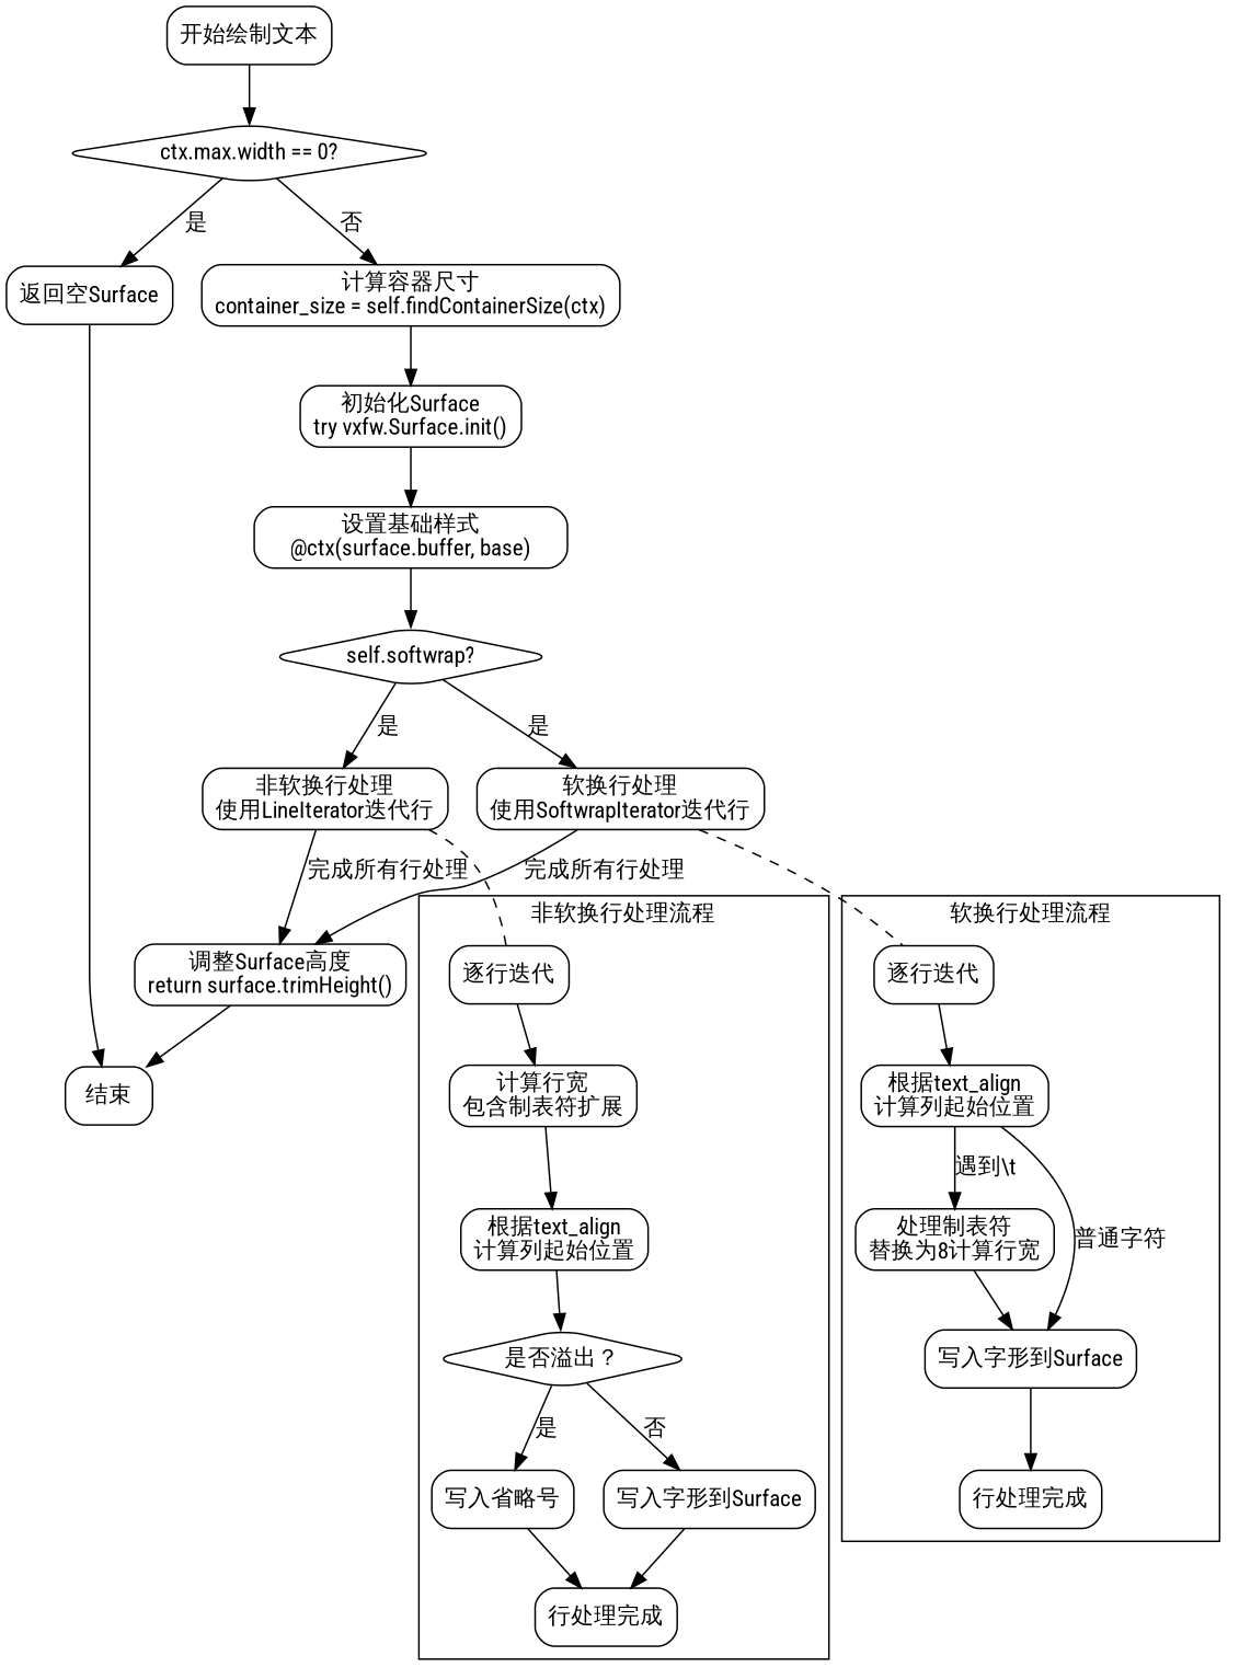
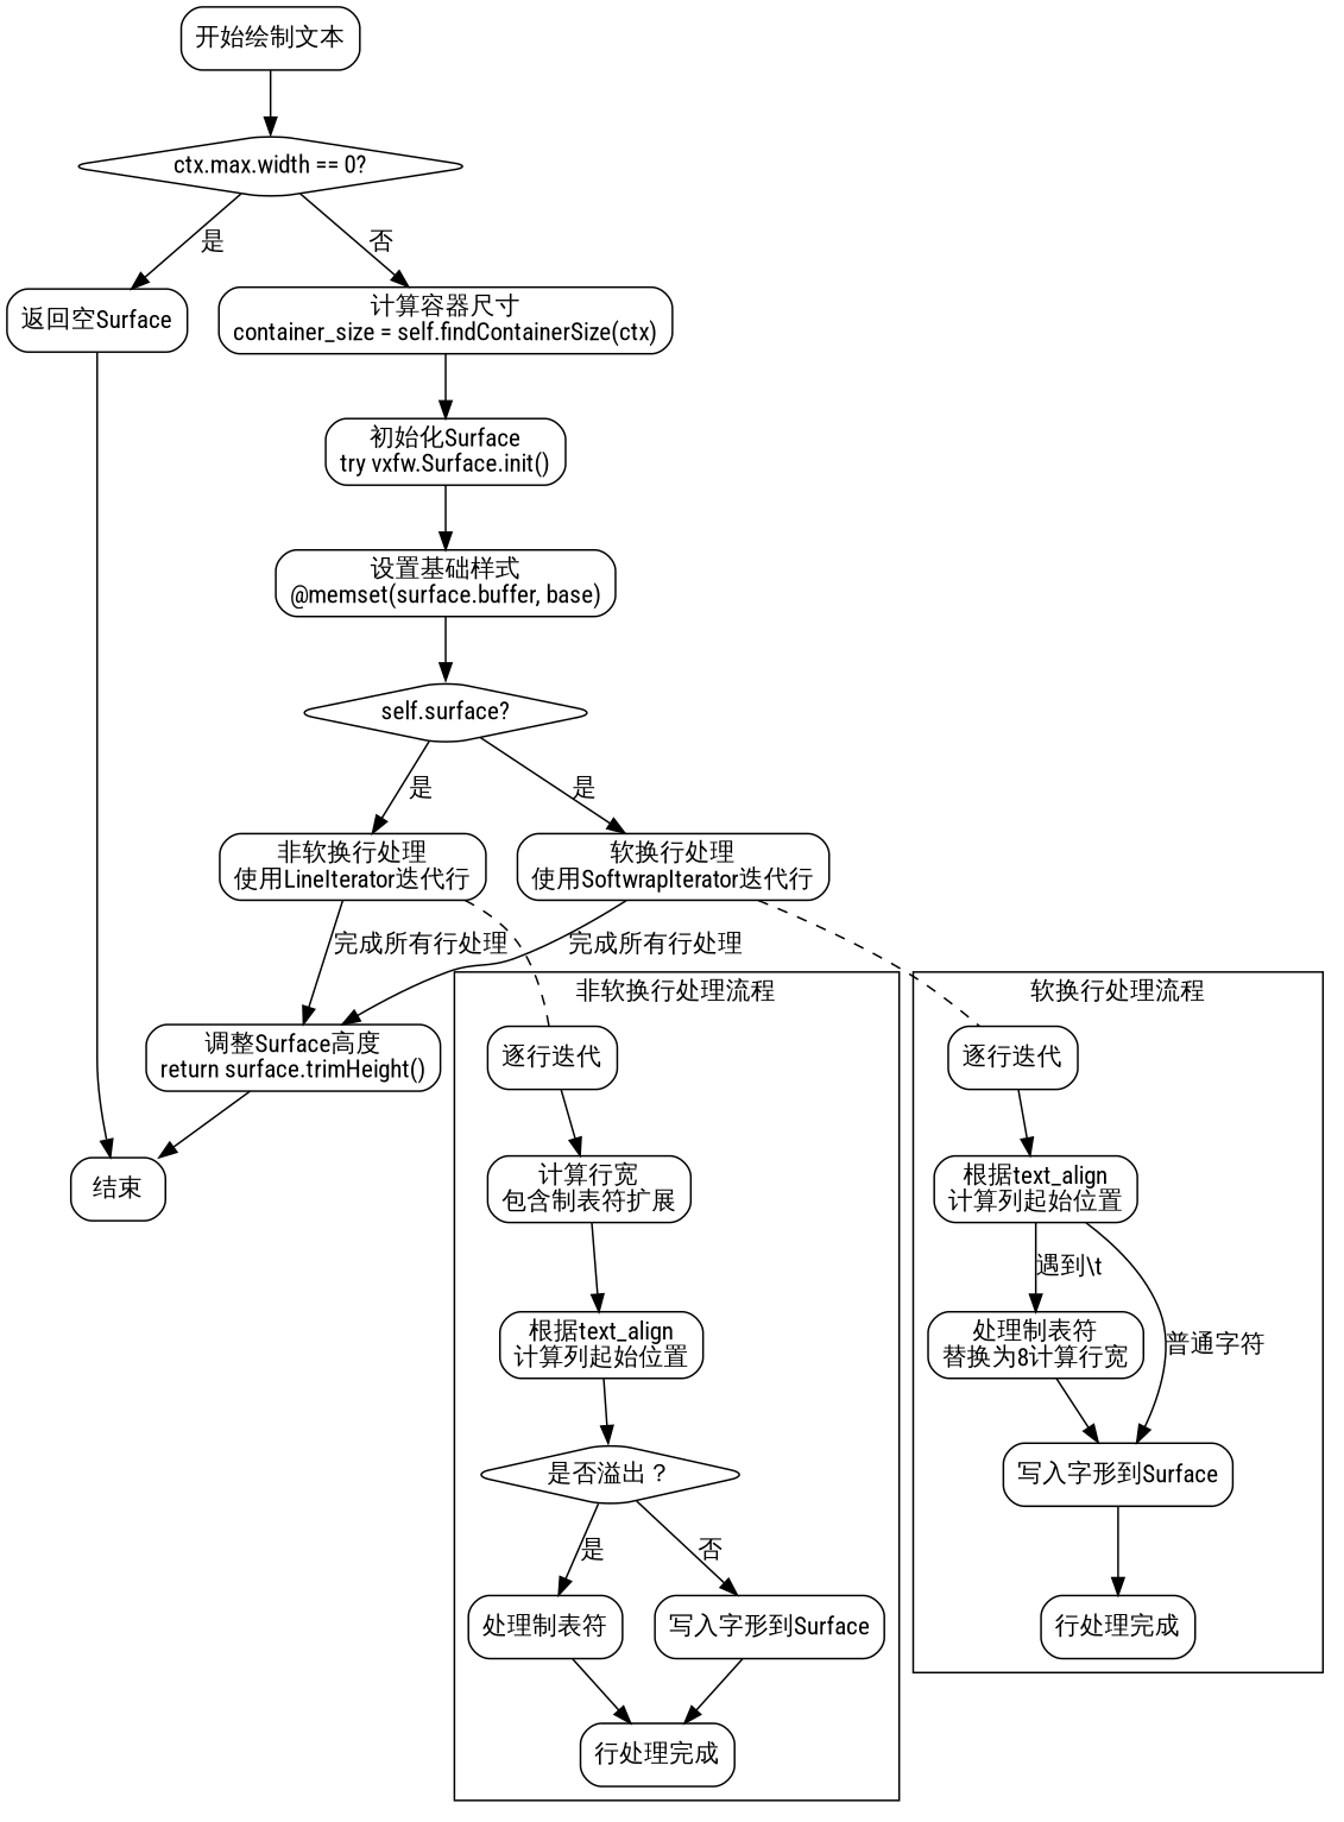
  digraph {
    fontname="Roboto Condensed"
    node [fontname="Roboto Condensed" shape=rectangle style=rounded]
    edge [fontname="Roboto Condensed"]
    n1 [label="逐行迭代"]
    n2 [label="根据text_align\n计算列起始位置"]
    n3 [label="处理制表符\n替换为8计算行宽"]
    n4 [label="写入字形到Surface"]
    n5 [label="行处理完成"]
    n6 [label="逐行迭代"]
    n7 [label="计算行宽\n包含制表符扩展"]
    n8 [label="根据text_align\n计算列起始位置"]
    n9 [label="是否溢出？" shape=diamond]
-   n10 [label="写入省略号"]
+   n10 [label="处理制表符"]
    n11 [label="写入字形到Surface"]
    n12 [label="行处理完成"]
    n13 [label="开始绘制文本"]
    n14 [label="ctx.max.width == 0?" shape=diamond]
    n15 [label="返回空Surface"]
    n16 [label="计算容器尺寸\ncontainer_size = self.findContainerSize(ctx)"]
    n17 [label="结束"]
    n18 [label="初始化Surface\ntry vxfw.Surface.init()"]
-   n19 [label="设置基础样式\n@ctx(surface.buffer, base)"]
-   n20 [label="self.softwrap?" shape=diamond]
+   n19 [label="设置基础样式\n@memset(surface.buffer, base)"]
+   n20 [label="self.surface?" shape=diamond]
    n21 [label="软换行处理\n使用SoftwrapIterator迭代行"]
    n22 [label="非软换行处理\n使用LineIterator迭代行"]
    n23 [label="调整Surface高度\nreturn surface.trimHeight()"]
    subgraph cluster_1 {
      label="软换行处理流程"
      n1
      n2
      n3
      n4
      n5
    }
    subgraph cluster_2 {
      label="非软换行处理流程"
      n6
      n7
      n8
      n9
      n10
      n11
      n12
    }
    n1 -> n2
    n2 -> n3 [label="遇到\\t"]
    n2 -> n4 [label="普通字符"]
    n3 -> n4
    n4 -> n5
    n6 -> n7
    n7 -> n8
    n8 -> n9
    n9 -> n10 [label="是"]
    n9 -> n11 [label="否"]
    n10 -> n12
    n11 -> n12
    n13 -> n14
    n14 -> n15 [label="是"]
    n14 -> n16 [label="否"]
    n15 -> n17
    n16 -> n18
    n18 -> n19
    n19 -> n20
    n20 -> n21 [label="是"]
    n20 -> n22 [label="是"]
    n21 -> n1 [dir=none style=dashed]
    n21 -> n23 [label="完成所有行处理"]
    n22 -> n6 [dir=none style=dashed]
    n22 -> n23 [label="完成所有行处理"]
    n23 -> n17
  }
